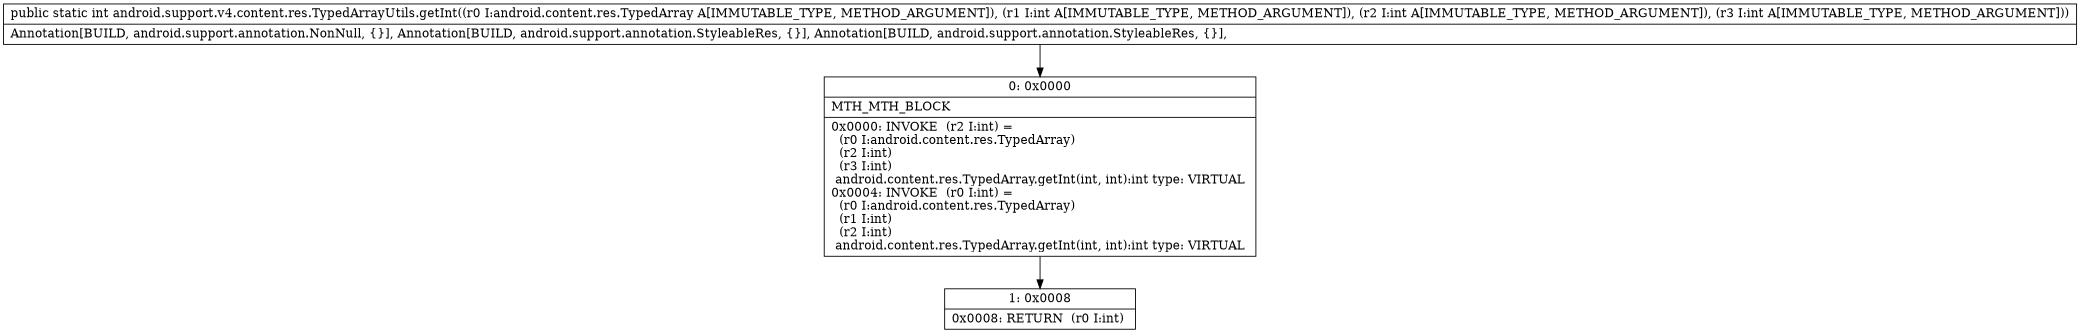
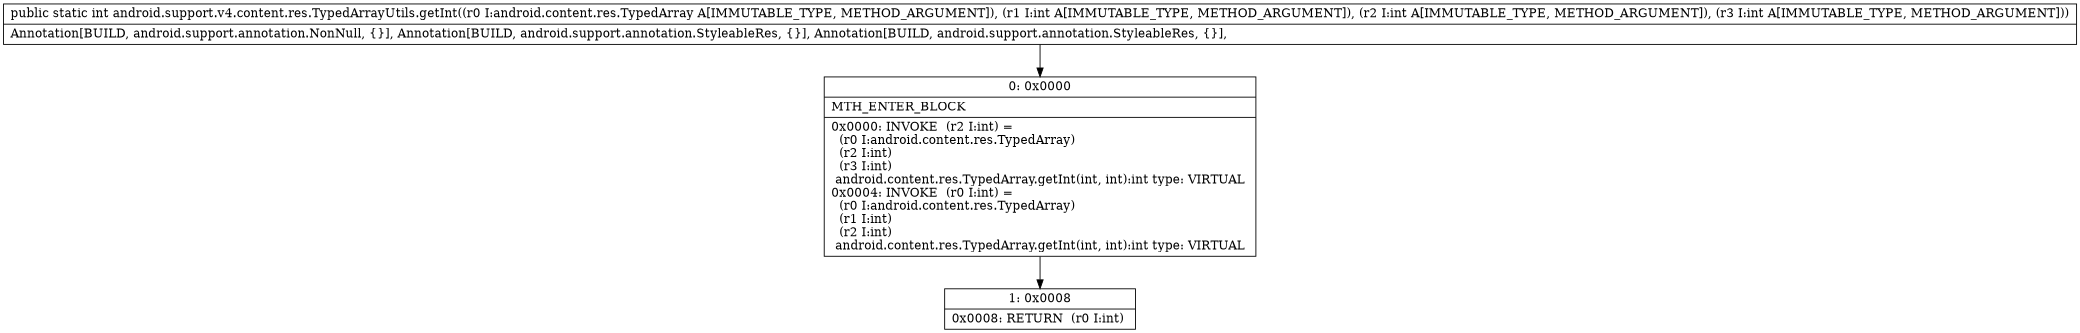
  digraph {
    node [shape=record]
-   n1 [label="{0\:\ 0x0000|MTH_MTH_BLOCK\l|0x0000: INVOKE  (r2 I:int) = \l  (r0 I:android.content.res.TypedArray)\l  (r2 I:int)\l  (r3 I:int)\l android.content.res.TypedArray.getInt(int, int):int type: VIRTUAL \l0x0004: INVOKE  (r0 I:int) = \l  (r0 I:android.content.res.TypedArray)\l  (r1 I:int)\l  (r2 I:int)\l android.content.res.TypedArray.getInt(int, int):int type: VIRTUAL \l}"]
+   n1 [label="{0\:\ 0x0000|MTH_ENTER_BLOCK\l|0x0000: INVOKE  (r2 I:int) = \l  (r0 I:android.content.res.TypedArray)\l  (r2 I:int)\l  (r3 I:int)\l android.content.res.TypedArray.getInt(int, int):int type: VIRTUAL \l0x0004: INVOKE  (r0 I:int) = \l  (r0 I:android.content.res.TypedArray)\l  (r1 I:int)\l  (r2 I:int)\l android.content.res.TypedArray.getInt(int, int):int type: VIRTUAL \l}"]
    n2 [label="{1\:\ 0x0008|0x0008: RETURN  (r0 I:int) \l}"]
    n3 [label="{public static int android.support.v4.content.res.TypedArrayUtils.getInt((r0 I:android.content.res.TypedArray A[IMMUTABLE_TYPE, METHOD_ARGUMENT]), (r1 I:int A[IMMUTABLE_TYPE, METHOD_ARGUMENT]), (r2 I:int A[IMMUTABLE_TYPE, METHOD_ARGUMENT]), (r3 I:int A[IMMUTABLE_TYPE, METHOD_ARGUMENT]))  | Annotation[BUILD, android.support.annotation.NonNull, \{\}], Annotation[BUILD, android.support.annotation.StyleableRes, \{\}], Annotation[BUILD, android.support.annotation.StyleableRes, \{\}], \l}"]
    n1 -> n2
    n3 -> n1
  }
